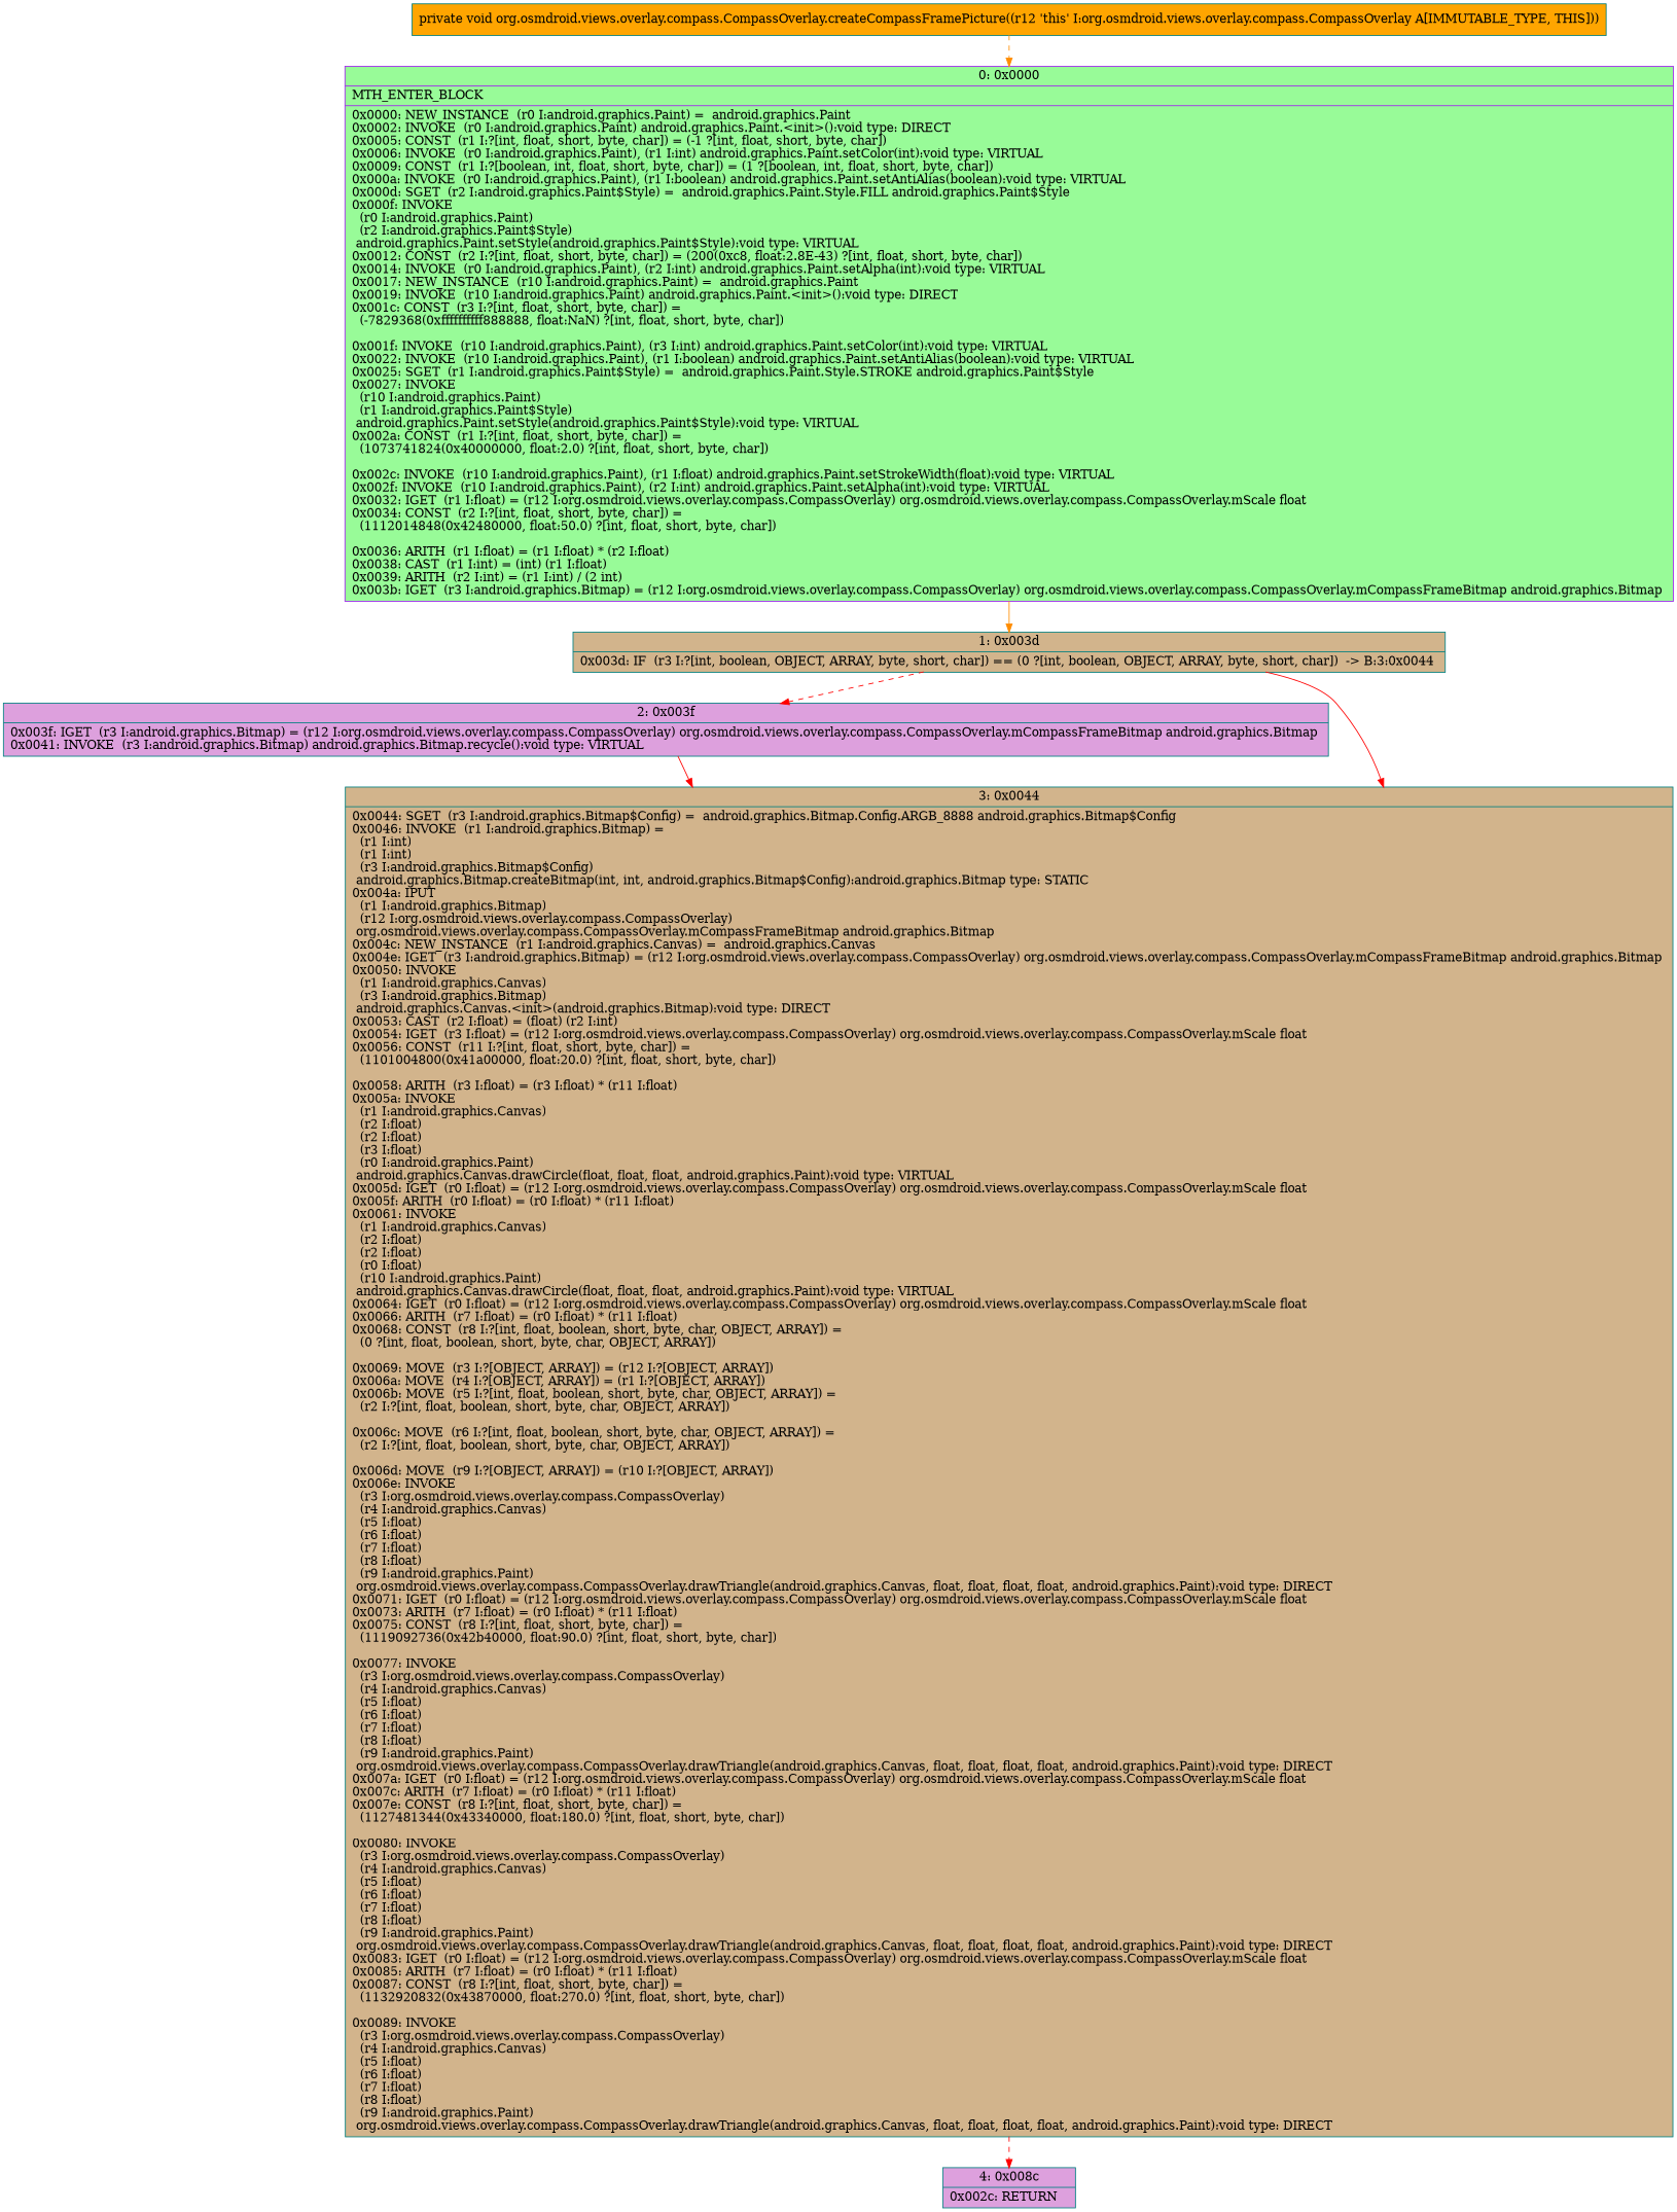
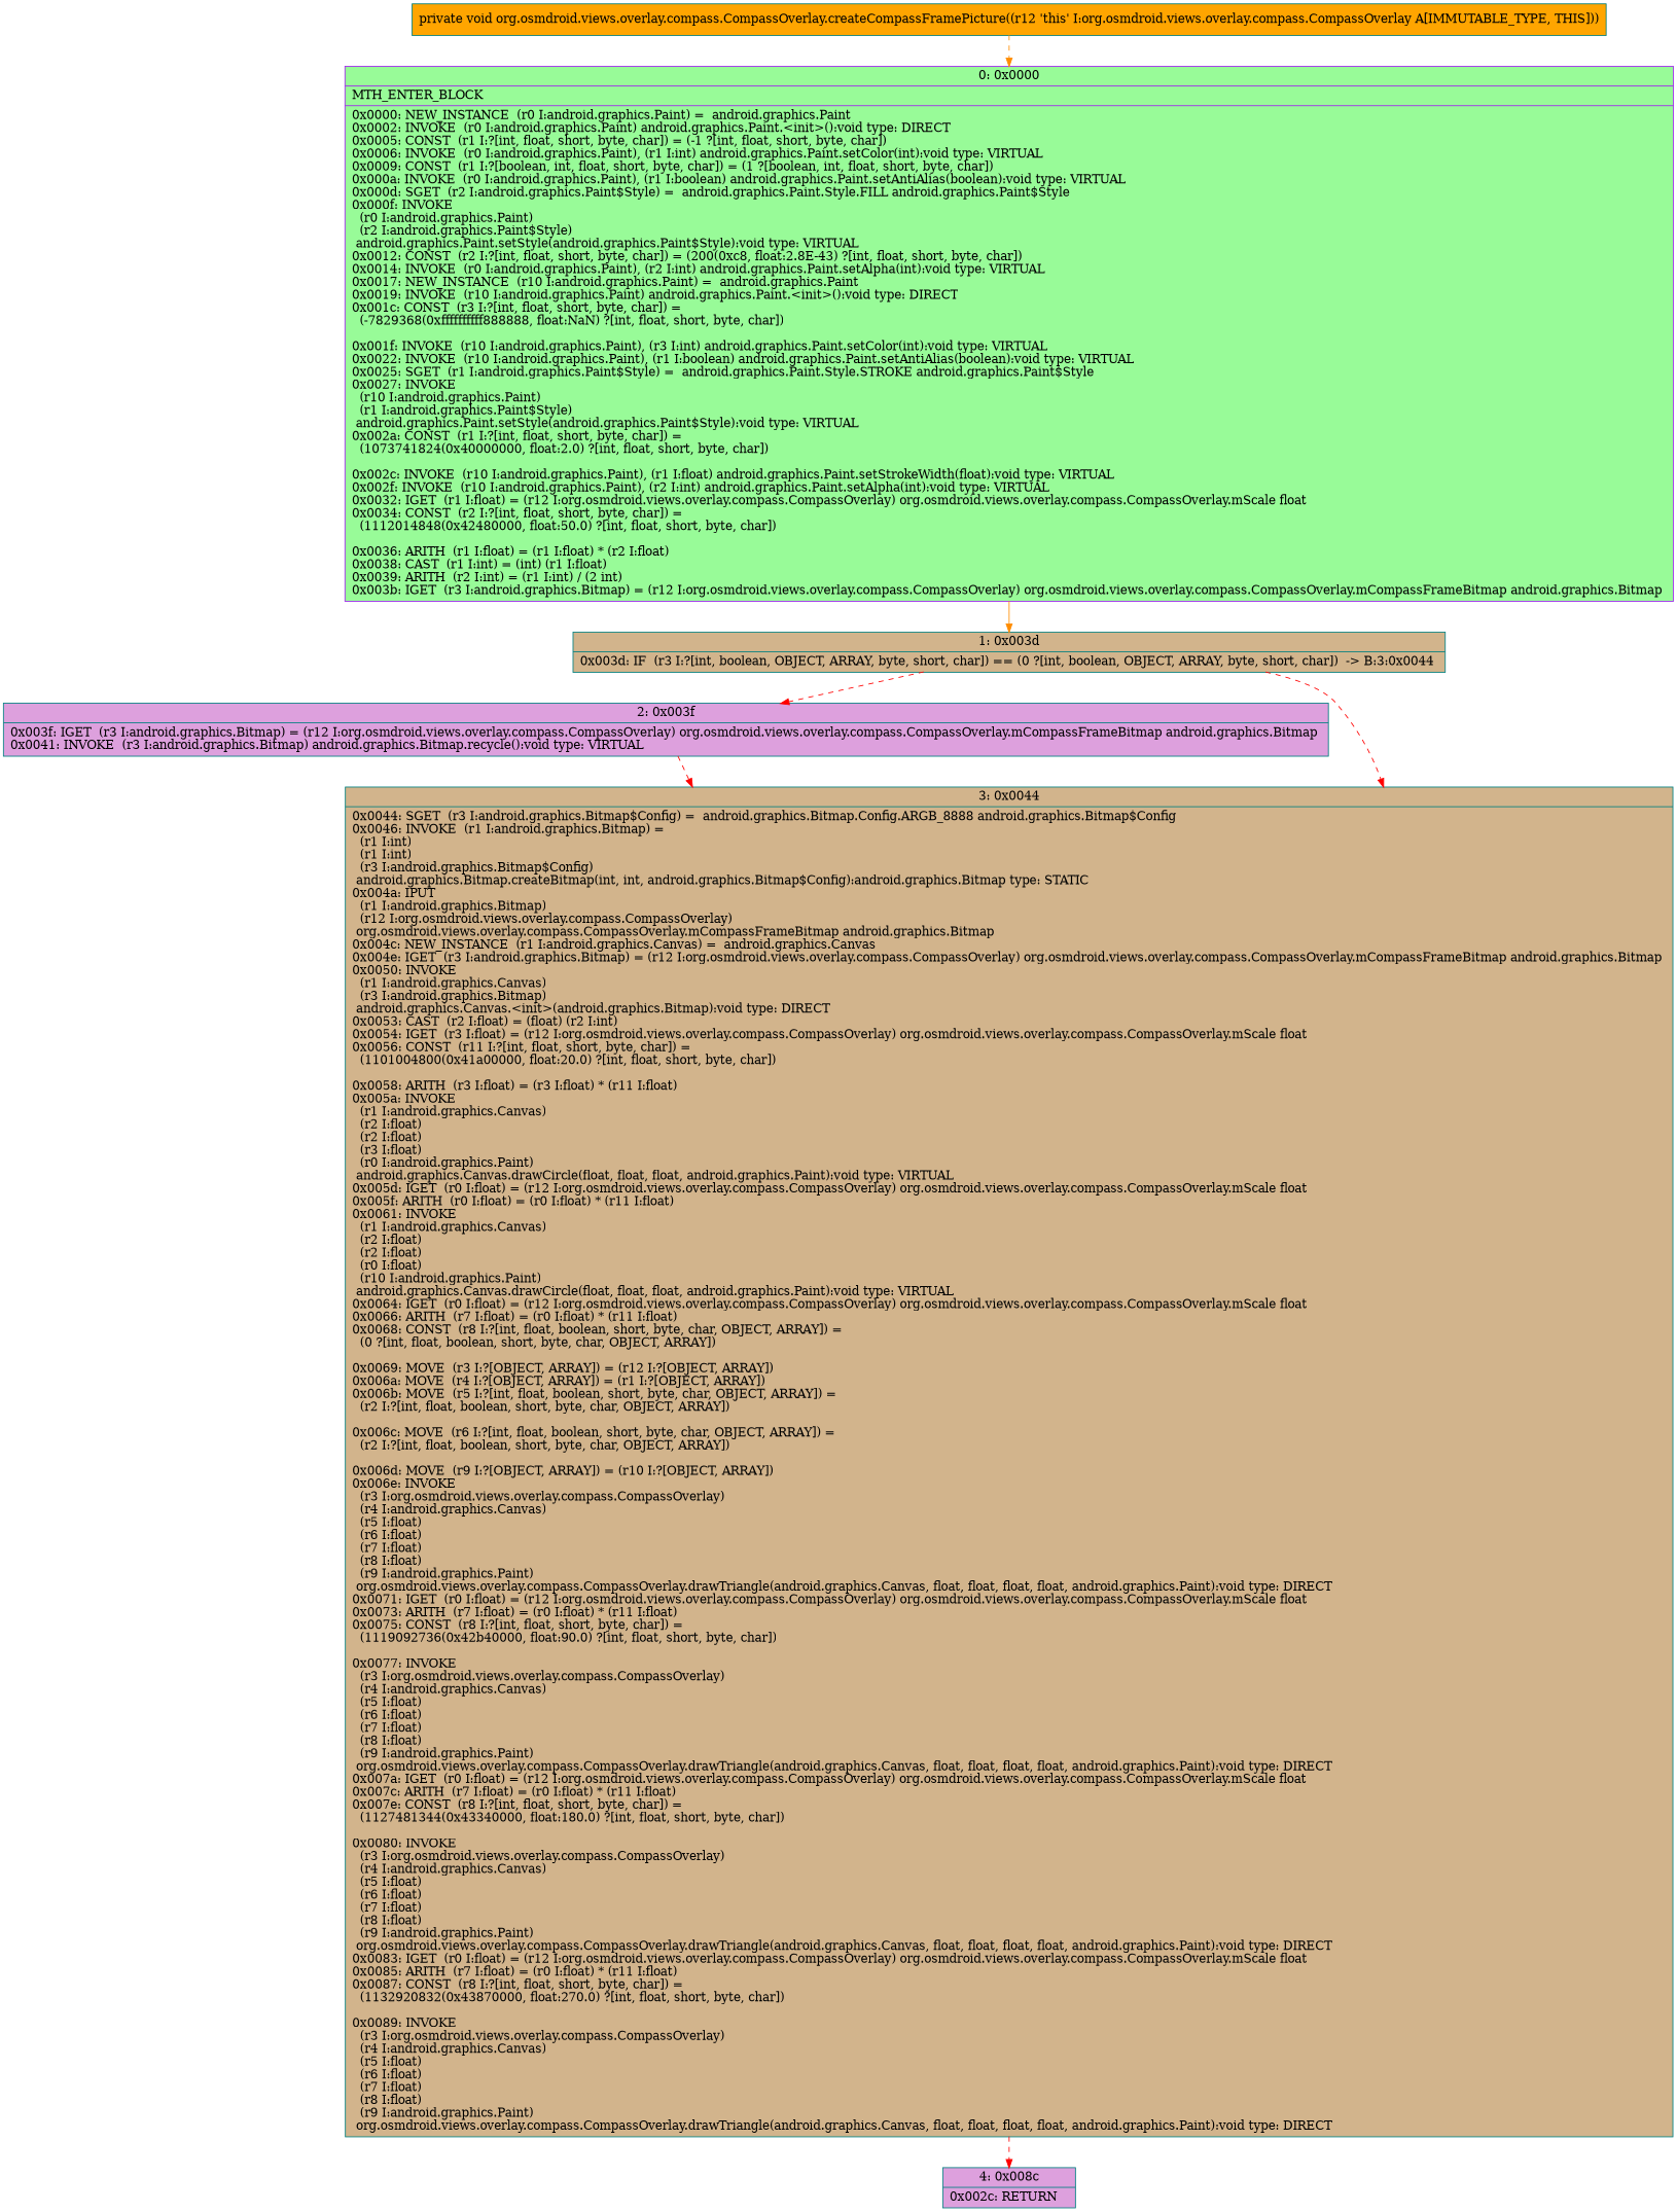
  digraph {
    node [color=teal fillcolor=tan shape=record style=filled]
    edge [color=red style=dashed]
    n1 [color=purple fillcolor=palegreen label="{0\:\ 0x0000|MTH_ENTER_BLOCK\l|0x0000: NEW_INSTANCE  (r0 I:android.graphics.Paint) =  android.graphics.Paint \l0x0002: INVOKE  (r0 I:android.graphics.Paint) android.graphics.Paint.\<init\>():void type: DIRECT \l0x0005: CONST  (r1 I:?[int, float, short, byte, char]) = (\-1 ?[int, float, short, byte, char]) \l0x0006: INVOKE  (r0 I:android.graphics.Paint), (r1 I:int) android.graphics.Paint.setColor(int):void type: VIRTUAL \l0x0009: CONST  (r1 I:?[boolean, int, float, short, byte, char]) = (1 ?[boolean, int, float, short, byte, char]) \l0x000a: INVOKE  (r0 I:android.graphics.Paint), (r1 I:boolean) android.graphics.Paint.setAntiAlias(boolean):void type: VIRTUAL \l0x000d: SGET  (r2 I:android.graphics.Paint$Style) =  android.graphics.Paint.Style.FILL android.graphics.Paint$Style \l0x000f: INVOKE  \l  (r0 I:android.graphics.Paint)\l  (r2 I:android.graphics.Paint$Style)\l android.graphics.Paint.setStyle(android.graphics.Paint$Style):void type: VIRTUAL \l0x0012: CONST  (r2 I:?[int, float, short, byte, char]) = (200(0xc8, float:2.8E\-43) ?[int, float, short, byte, char]) \l0x0014: INVOKE  (r0 I:android.graphics.Paint), (r2 I:int) android.graphics.Paint.setAlpha(int):void type: VIRTUAL \l0x0017: NEW_INSTANCE  (r10 I:android.graphics.Paint) =  android.graphics.Paint \l0x0019: INVOKE  (r10 I:android.graphics.Paint) android.graphics.Paint.\<init\>():void type: DIRECT \l0x001c: CONST  (r3 I:?[int, float, short, byte, char]) = \l  (\-7829368(0xffffffffff888888, float:NaN) ?[int, float, short, byte, char])\l \l0x001f: INVOKE  (r10 I:android.graphics.Paint), (r3 I:int) android.graphics.Paint.setColor(int):void type: VIRTUAL \l0x0022: INVOKE  (r10 I:android.graphics.Paint), (r1 I:boolean) android.graphics.Paint.setAntiAlias(boolean):void type: VIRTUAL \l0x0025: SGET  (r1 I:android.graphics.Paint$Style) =  android.graphics.Paint.Style.STROKE android.graphics.Paint$Style \l0x0027: INVOKE  \l  (r10 I:android.graphics.Paint)\l  (r1 I:android.graphics.Paint$Style)\l android.graphics.Paint.setStyle(android.graphics.Paint$Style):void type: VIRTUAL \l0x002a: CONST  (r1 I:?[int, float, short, byte, char]) = \l  (1073741824(0x40000000, float:2.0) ?[int, float, short, byte, char])\l \l0x002c: INVOKE  (r10 I:android.graphics.Paint), (r1 I:float) android.graphics.Paint.setStrokeWidth(float):void type: VIRTUAL \l0x002f: INVOKE  (r10 I:android.graphics.Paint), (r2 I:int) android.graphics.Paint.setAlpha(int):void type: VIRTUAL \l0x0032: IGET  (r1 I:float) = (r12 I:org.osmdroid.views.overlay.compass.CompassOverlay) org.osmdroid.views.overlay.compass.CompassOverlay.mScale float \l0x0034: CONST  (r2 I:?[int, float, short, byte, char]) = \l  (1112014848(0x42480000, float:50.0) ?[int, float, short, byte, char])\l \l0x0036: ARITH  (r1 I:float) = (r1 I:float) * (r2 I:float) \l0x0038: CAST  (r1 I:int) = (int) (r1 I:float) \l0x0039: ARITH  (r2 I:int) = (r1 I:int) \/ (2 int) \l0x003b: IGET  (r3 I:android.graphics.Bitmap) = (r12 I:org.osmdroid.views.overlay.compass.CompassOverlay) org.osmdroid.views.overlay.compass.CompassOverlay.mCompassFrameBitmap android.graphics.Bitmap \l}"]
    n2 [label="{1\:\ 0x003d|0x003d: IF  (r3 I:?[int, boolean, OBJECT, ARRAY, byte, short, char]) == (0 ?[int, boolean, OBJECT, ARRAY, byte, short, char])  \-\> B:3:0x0044 \l}"]
    n3 [fillcolor=plum label="{2\:\ 0x003f|0x003f: IGET  (r3 I:android.graphics.Bitmap) = (r12 I:org.osmdroid.views.overlay.compass.CompassOverlay) org.osmdroid.views.overlay.compass.CompassOverlay.mCompassFrameBitmap android.graphics.Bitmap \l0x0041: INVOKE  (r3 I:android.graphics.Bitmap) android.graphics.Bitmap.recycle():void type: VIRTUAL \l}"]
    n4 [label="{3\:\ 0x0044|0x0044: SGET  (r3 I:android.graphics.Bitmap$Config) =  android.graphics.Bitmap.Config.ARGB_8888 android.graphics.Bitmap$Config \l0x0046: INVOKE  (r1 I:android.graphics.Bitmap) = \l  (r1 I:int)\l  (r1 I:int)\l  (r3 I:android.graphics.Bitmap$Config)\l android.graphics.Bitmap.createBitmap(int, int, android.graphics.Bitmap$Config):android.graphics.Bitmap type: STATIC \l0x004a: IPUT  \l  (r1 I:android.graphics.Bitmap)\l  (r12 I:org.osmdroid.views.overlay.compass.CompassOverlay)\l org.osmdroid.views.overlay.compass.CompassOverlay.mCompassFrameBitmap android.graphics.Bitmap \l0x004c: NEW_INSTANCE  (r1 I:android.graphics.Canvas) =  android.graphics.Canvas \l0x004e: IGET  (r3 I:android.graphics.Bitmap) = (r12 I:org.osmdroid.views.overlay.compass.CompassOverlay) org.osmdroid.views.overlay.compass.CompassOverlay.mCompassFrameBitmap android.graphics.Bitmap \l0x0050: INVOKE  \l  (r1 I:android.graphics.Canvas)\l  (r3 I:android.graphics.Bitmap)\l android.graphics.Canvas.\<init\>(android.graphics.Bitmap):void type: DIRECT \l0x0053: CAST  (r2 I:float) = (float) (r2 I:int) \l0x0054: IGET  (r3 I:float) = (r12 I:org.osmdroid.views.overlay.compass.CompassOverlay) org.osmdroid.views.overlay.compass.CompassOverlay.mScale float \l0x0056: CONST  (r11 I:?[int, float, short, byte, char]) = \l  (1101004800(0x41a00000, float:20.0) ?[int, float, short, byte, char])\l \l0x0058: ARITH  (r3 I:float) = (r3 I:float) * (r11 I:float) \l0x005a: INVOKE  \l  (r1 I:android.graphics.Canvas)\l  (r2 I:float)\l  (r2 I:float)\l  (r3 I:float)\l  (r0 I:android.graphics.Paint)\l android.graphics.Canvas.drawCircle(float, float, float, android.graphics.Paint):void type: VIRTUAL \l0x005d: IGET  (r0 I:float) = (r12 I:org.osmdroid.views.overlay.compass.CompassOverlay) org.osmdroid.views.overlay.compass.CompassOverlay.mScale float \l0x005f: ARITH  (r0 I:float) = (r0 I:float) * (r11 I:float) \l0x0061: INVOKE  \l  (r1 I:android.graphics.Canvas)\l  (r2 I:float)\l  (r2 I:float)\l  (r0 I:float)\l  (r10 I:android.graphics.Paint)\l android.graphics.Canvas.drawCircle(float, float, float, android.graphics.Paint):void type: VIRTUAL \l0x0064: IGET  (r0 I:float) = (r12 I:org.osmdroid.views.overlay.compass.CompassOverlay) org.osmdroid.views.overlay.compass.CompassOverlay.mScale float \l0x0066: ARITH  (r7 I:float) = (r0 I:float) * (r11 I:float) \l0x0068: CONST  (r8 I:?[int, float, boolean, short, byte, char, OBJECT, ARRAY]) = \l  (0 ?[int, float, boolean, short, byte, char, OBJECT, ARRAY])\l \l0x0069: MOVE  (r3 I:?[OBJECT, ARRAY]) = (r12 I:?[OBJECT, ARRAY]) \l0x006a: MOVE  (r4 I:?[OBJECT, ARRAY]) = (r1 I:?[OBJECT, ARRAY]) \l0x006b: MOVE  (r5 I:?[int, float, boolean, short, byte, char, OBJECT, ARRAY]) = \l  (r2 I:?[int, float, boolean, short, byte, char, OBJECT, ARRAY])\l \l0x006c: MOVE  (r6 I:?[int, float, boolean, short, byte, char, OBJECT, ARRAY]) = \l  (r2 I:?[int, float, boolean, short, byte, char, OBJECT, ARRAY])\l \l0x006d: MOVE  (r9 I:?[OBJECT, ARRAY]) = (r10 I:?[OBJECT, ARRAY]) \l0x006e: INVOKE  \l  (r3 I:org.osmdroid.views.overlay.compass.CompassOverlay)\l  (r4 I:android.graphics.Canvas)\l  (r5 I:float)\l  (r6 I:float)\l  (r7 I:float)\l  (r8 I:float)\l  (r9 I:android.graphics.Paint)\l org.osmdroid.views.overlay.compass.CompassOverlay.drawTriangle(android.graphics.Canvas, float, float, float, float, android.graphics.Paint):void type: DIRECT \l0x0071: IGET  (r0 I:float) = (r12 I:org.osmdroid.views.overlay.compass.CompassOverlay) org.osmdroid.views.overlay.compass.CompassOverlay.mScale float \l0x0073: ARITH  (r7 I:float) = (r0 I:float) * (r11 I:float) \l0x0075: CONST  (r8 I:?[int, float, short, byte, char]) = \l  (1119092736(0x42b40000, float:90.0) ?[int, float, short, byte, char])\l \l0x0077: INVOKE  \l  (r3 I:org.osmdroid.views.overlay.compass.CompassOverlay)\l  (r4 I:android.graphics.Canvas)\l  (r5 I:float)\l  (r6 I:float)\l  (r7 I:float)\l  (r8 I:float)\l  (r9 I:android.graphics.Paint)\l org.osmdroid.views.overlay.compass.CompassOverlay.drawTriangle(android.graphics.Canvas, float, float, float, float, android.graphics.Paint):void type: DIRECT \l0x007a: IGET  (r0 I:float) = (r12 I:org.osmdroid.views.overlay.compass.CompassOverlay) org.osmdroid.views.overlay.compass.CompassOverlay.mScale float \l0x007c: ARITH  (r7 I:float) = (r0 I:float) * (r11 I:float) \l0x007e: CONST  (r8 I:?[int, float, short, byte, char]) = \l  (1127481344(0x43340000, float:180.0) ?[int, float, short, byte, char])\l \l0x0080: INVOKE  \l  (r3 I:org.osmdroid.views.overlay.compass.CompassOverlay)\l  (r4 I:android.graphics.Canvas)\l  (r5 I:float)\l  (r6 I:float)\l  (r7 I:float)\l  (r8 I:float)\l  (r9 I:android.graphics.Paint)\l org.osmdroid.views.overlay.compass.CompassOverlay.drawTriangle(android.graphics.Canvas, float, float, float, float, android.graphics.Paint):void type: DIRECT \l0x0083: IGET  (r0 I:float) = (r12 I:org.osmdroid.views.overlay.compass.CompassOverlay) org.osmdroid.views.overlay.compass.CompassOverlay.mScale float \l0x0085: ARITH  (r7 I:float) = (r0 I:float) * (r11 I:float) \l0x0087: CONST  (r8 I:?[int, float, short, byte, char]) = \l  (1132920832(0x43870000, float:270.0) ?[int, float, short, byte, char])\l \l0x0089: INVOKE  \l  (r3 I:org.osmdroid.views.overlay.compass.CompassOverlay)\l  (r4 I:android.graphics.Canvas)\l  (r5 I:float)\l  (r6 I:float)\l  (r7 I:float)\l  (r8 I:float)\l  (r9 I:android.graphics.Paint)\l org.osmdroid.views.overlay.compass.CompassOverlay.drawTriangle(android.graphics.Canvas, float, float, float, float, android.graphics.Paint):void type: DIRECT \l}"]
    n5 [fillcolor=plum label="{4\:\ 0x008c|0x002c: RETURN   \l}"]
    n6 [fillcolor=orange label="{private void org.osmdroid.views.overlay.compass.CompassOverlay.createCompassFramePicture((r12 'this' I:org.osmdroid.views.overlay.compass.CompassOverlay A[IMMUTABLE_TYPE, THIS])) }"]
    n1 -> n2 [color=darkorange style=solid]
    n2 -> n3
-   n2 -> n4 [style=solid]
-   n3 -> n4 [style=solid]
+   n2 -> n4
+   n3 -> n4
    n4 -> n5
    n6 -> n1 [color=darkorange]
  }
